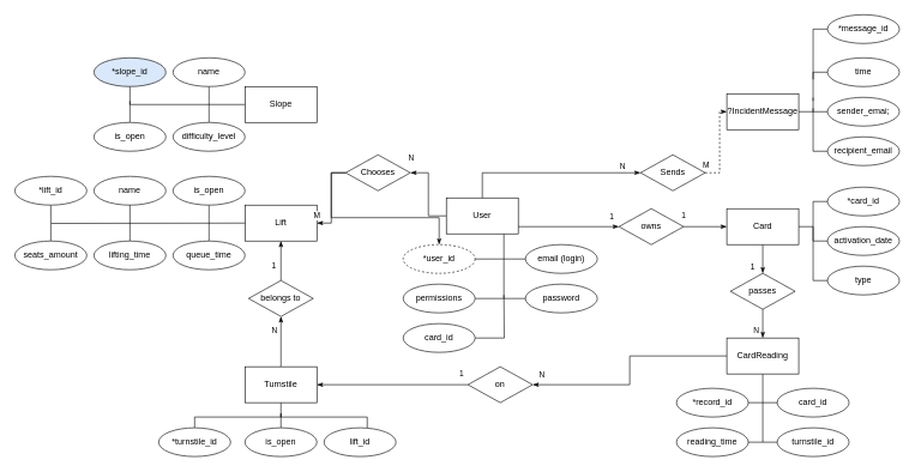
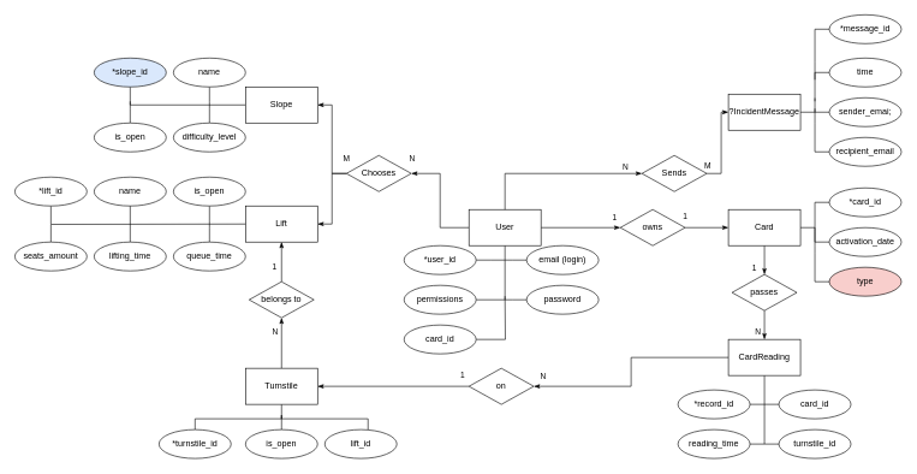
  <mxCell id="0" />
  <mxCell id="1" parent="0" />
  <mxCell id="2" style="edgeStyle=orthogonalEdgeStyle;rounded=0;orthogonalLoop=1;jettySize=auto;html=1;entryX=0;entryY=0.5;entryDx=0;entryDy=0;endArrow=none;endFill=0;" parent="1" source="5" target="42" edge="1"><mxGeometry relative="1" as="geometry" /></mxCell>
  <mxCell id="3" style="edgeStyle=orthogonalEdgeStyle;rounded=0;orthogonalLoop=1;jettySize=auto;html=1;entryX=0.5;entryY=0;entryDx=0;entryDy=0;startArrow=none;startFill=0;endArrow=classicThin;endFill=1;" parent="1" source="5" target="37" edge="1"><mxGeometry relative="1" as="geometry" /></mxCell>
  <mxCell id="4" value="1" style="edgeLabel;html=1;align=center;verticalAlign=middle;resizable=0;points=[];" parent="3" vertex="1" connectable="0"><mxGeometry x="-0.8" y="2" relative="1" as="geometry"><mxPoint x="-17" y="26" as="offset" /></mxGeometry></mxCell>
  <mxCell id="5" value="Card" style="rounded=0;whiteSpace=wrap;html=1;" parent="1" vertex="1"><mxGeometry x="1010" y="290" width="100" height="50" as="geometry" /></mxCell>
  <mxCell id="6" style="edgeStyle=orthogonalEdgeStyle;rounded=0;orthogonalLoop=1;jettySize=auto;html=1;endArrow=none;endFill=0;entryX=1;entryY=0.5;entryDx=0;entryDy=0;" parent="1" source="10" target="54" edge="1"><mxGeometry relative="1" as="geometry"><mxPoint x="700" y="430" as="targetPoint" /><Array as="points"><mxPoint x="700" y="415" /></Array></mxGeometry></mxCell>
  <mxCell id="7" style="edgeStyle=orthogonalEdgeStyle;rounded=0;orthogonalLoop=1;jettySize=auto;html=1;entryX=0;entryY=0.5;entryDx=0;entryDy=0;endArrow=classicThin;endFill=1;" parent="1" source="10" target="24" edge="1"><mxGeometry relative="1" as="geometry"><Array as="points"><mxPoint x="850" y="315" /><mxPoint x="850" y="315" /></Array></mxGeometry></mxCell>
  <mxCell id="8" value="1" style="edgeLabel;html=1;align=center;verticalAlign=middle;resizable=0;points=[];" parent="7" vertex="1" connectable="0"><mxGeometry x="0.836" y="-1" relative="1" as="geometry"><mxPoint y="-16" as="offset" /></mxGeometry></mxCell>
  <mxCell id="9" value="N" style="edgeStyle=orthogonalEdgeStyle;rounded=0;orthogonalLoop=1;jettySize=auto;html=1;exitX=0;exitY=0.5;exitDx=0;exitDy=0;entryX=1;entryY=0.5;entryDx=0;entryDy=0;endArrow=classicThin;endFill=1;" parent="1" source="10" target="27" edge="1"><mxGeometry x="1" y="-20" relative="1" as="geometry"><mxPoint x="1" as="offset" /></mxGeometry></mxCell>
- <mxCell id="10" value="User" style="rounded=0;whiteSpace=wrap;html=1;" parent="1" vertex="1"><mxGeometry x="620" y="275" width="100" height="50" as="geometry" /></mxCell>
+ <mxCell id="10" value="User" style="rounded=0;whiteSpace=wrap;html=1;" parent="1" vertex="1"><mxGeometry x="650" y="290" width="100" height="50" as="geometry" /></mxCell>
  <mxCell id="11" style="edgeStyle=orthogonalEdgeStyle;rounded=0;orthogonalLoop=1;jettySize=auto;html=1;exitX=0;exitY=0.5;exitDx=0;exitDy=0;entryX=0.5;entryY=1;entryDx=0;entryDy=0;endArrow=none;endFill=0;" parent="1" source="12" target="62" edge="1"><mxGeometry relative="1" as="geometry" /></mxCell>
  <mxCell id="12" value="Slope" style="rounded=0;whiteSpace=wrap;html=1;" parent="1" vertex="1"><mxGeometry y="120" width="100" height="50" as="geometry" x="340" /></mxCell>
  <mxCell id="13" style="edgeStyle=orthogonalEdgeStyle;rounded=0;orthogonalLoop=1;jettySize=auto;html=1;exitX=0;exitY=0.5;exitDx=0;exitDy=0;entryX=0.5;entryY=0;entryDx=0;entryDy=0;endArrow=none;endFill=0;" parent="1" target="76" edge="1"><mxGeometry relative="1" as="geometry"><mxPoint x="360" y="310" as="sourcePoint" /><mxPoint x="120" y="310" as="targetPoint" /></mxGeometry></mxCell>
  <mxCell id="14" value="Lift" style="rounded=0;whiteSpace=wrap;html=1;" parent="1" vertex="1"><mxGeometry y="285" width="100" height="50" as="geometry" x="340" /></mxCell>
  <mxCell id="15" value="M" style="edgeStyle=orthogonalEdgeStyle;rounded=0;orthogonalLoop=1;jettySize=auto;html=1;entryX=0.5;entryY=1;entryDx=0;entryDy=0;startArrow=none;startFill=0;endArrow=classicThin;endFill=1;" parent="1" source="18" target="34" edge="1"><mxGeometry x="1" y="28" relative="1" as="geometry"><mxPoint x="8" y="-19" as="offset" /></mxGeometry></mxCell>
  <mxCell id="16" value="N" style="edgeLabel;html=1;align=center;verticalAlign=middle;resizable=0;points=[];" parent="15" vertex="1" connectable="0"><mxGeometry x="0.141" y="2" relative="1" as="geometry"><mxPoint x="-8" y="-12" as="offset" /></mxGeometry></mxCell>
  <mxCell id="17" style="edgeStyle=orthogonalEdgeStyle;rounded=0;orthogonalLoop=1;jettySize=auto;html=1;entryX=0.5;entryY=0;entryDx=0;entryDy=0;endArrow=none;endFill=0;" parent="1" source="18" target="90" edge="1"><mxGeometry relative="1" as="geometry" /></mxCell>
  <mxCell id="18" value="Turnstile" style="rounded=0;whiteSpace=wrap;html=1;" parent="1" vertex="1"><mxGeometry y="510" width="100" height="50" as="geometry" x="340" /></mxCell>
  <mxCell id="19" style="edgeStyle=orthogonalEdgeStyle;rounded=0;orthogonalLoop=1;jettySize=auto;html=1;entryX=1;entryY=0.5;entryDx=0;entryDy=0;startArrow=none;startFill=0;endArrow=classicThin;endFill=1;" parent="1" source="22" target="39" edge="1"><mxGeometry relative="1" as="geometry" /></mxCell>
  <mxCell id="20" value="N" style="edgeLabel;html=1;align=center;verticalAlign=middle;resizable=0;points=[];" parent="19" vertex="1" connectable="0"><mxGeometry x="0.862" y="-1" relative="1" as="geometry"><mxPoint x="-9" y="-14" as="offset" /></mxGeometry></mxCell>
  <mxCell id="21" style="edgeStyle=orthogonalEdgeStyle;rounded=0;orthogonalLoop=1;jettySize=auto;html=1;exitX=0.5;exitY=1;exitDx=0;exitDy=0;entryX=1;entryY=0.5;entryDx=0;entryDy=0;endArrow=none;endFill=0;" parent="1" source="22" target="78" edge="1"><mxGeometry relative="1" as="geometry" /></mxCell>
  <mxCell id="22" value="CardReading" style="rounded=0;whiteSpace=wrap;html=1;" parent="1" vertex="1"><mxGeometry x="1010" y="470" width="100" height="50" as="geometry" /></mxCell>
  <mxCell id="23" value="1" style="edgeStyle=orthogonalEdgeStyle;rounded=0;orthogonalLoop=1;jettySize=auto;html=1;entryX=0;entryY=0.5;entryDx=0;entryDy=0;endArrow=classicThin;endFill=1;" parent="1" source="24" target="5" edge="1"><mxGeometry x="-1" y="15" relative="1" as="geometry"><mxPoint as="offset" /></mxGeometry></mxCell>
  <mxCell id="24" value="owns" style="rhombus;whiteSpace=wrap;html=1;" parent="1" vertex="1"><mxGeometry x="860" y="290" width="90" height="50" as="geometry" /></mxCell>
- <mxCell id="25" value="M" style="edgeStyle=orthogonalEdgeStyle;rounded=0;orthogonalLoop=1;jettySize=auto;html=1;exitX=0;exitY=0.5;exitDx=0;exitDy=0;endArrow=classicThin;endFill=1;" parent="1" source="27" target="49" edge="1"><mxGeometry x="-0.407" y="-20" relative="1" as="geometry"><mxPoint as="offset" /></mxGeometry></mxCell>
+ <mxCell id="25" value="M" style="edgeStyle=orthogonalEdgeStyle;rounded=0;orthogonalLoop=1;jettySize=auto;html=1;exitX=0;exitY=0.5;exitDx=0;exitDy=0;entryX=1;entryY=0.5;entryDx=0;entryDy=0;endArrow=classicThin;endFill=1;" parent="1" source="27" target="12" edge="1"><mxGeometry x="-0.407" y="-20" relative="1" as="geometry"><mxPoint as="offset" /></mxGeometry></mxCell>
  <mxCell id="26" style="edgeStyle=orthogonalEdgeStyle;rounded=0;orthogonalLoop=1;jettySize=auto;html=1;entryX=1;entryY=0.5;entryDx=0;entryDy=0;endArrow=classicThin;endFill=1;" parent="1" source="27" target="14" edge="1"><mxGeometry relative="1" as="geometry" /></mxCell>
  <mxCell id="27" value="Chooses" style="rhombus;whiteSpace=wrap;html=1;" parent="1" vertex="1"><mxGeometry x="480" y="215" width="90" height="50" as="geometry" /></mxCell>
  <mxCell id="28" style="edgeStyle=orthogonalEdgeStyle;rounded=0;orthogonalLoop=1;jettySize=auto;html=1;endArrow=none;endFill=0;" parent="1" source="29" edge="1"><mxGeometry relative="1" as="geometry"><mxPoint x="1130" y="155" as="targetPoint" /></mxGeometry></mxCell>
  <mxCell id="29" value="?IncidentMessage" style="rounded=0;whiteSpace=wrap;html=1;" parent="1" vertex="1"><mxGeometry x="1010" y="130" width="100" height="50" as="geometry" /></mxCell>
- <mxCell id="30" style="edgeStyle=orthogonalEdgeStyle;rounded=0;orthogonalLoop=1;jettySize=auto;html=1;entryX=0;entryY=0.5;entryDx=0;entryDy=0;endArrow=classicThin;endFill=1;dashed=1;" parent="1" source="32" target="29" edge="1"><mxGeometry relative="1" as="geometry"><Array as="points"><mxPoint x="1000" y="240" /><mxPoint x="1000" y="155" /></Array></mxGeometry></mxCell>
+ <mxCell id="30" style="edgeStyle=orthogonalEdgeStyle;rounded=0;orthogonalLoop=1;jettySize=auto;html=1;entryX=0;entryY=0.5;entryDx=0;entryDy=0;endArrow=classicThin;endFill=1;" parent="1" source="32" target="29" edge="1"><mxGeometry relative="1" as="geometry"><Array as="points"><mxPoint x="1000" y="240" /><mxPoint x="1000" y="155" /></Array></mxGeometry></mxCell>
  <mxCell id="31" value="M" style="edgeLabel;html=1;align=center;verticalAlign=middle;resizable=0;points=[];" parent="30" vertex="1" connectable="0"><mxGeometry x="0.446" y="-2" relative="1" as="geometry"><mxPoint x="-22" y="52" as="offset" /></mxGeometry></mxCell>
  <mxCell id="32" value="Sends" style="rhombus;whiteSpace=wrap;html=1;" parent="1" vertex="1"><mxGeometry x="890" y="215" width="90" height="50" as="geometry" /></mxCell>
  <mxCell id="33" value="1" style="edgeStyle=orthogonalEdgeStyle;rounded=0;orthogonalLoop=1;jettySize=auto;html=1;exitX=0.5;exitY=0;exitDx=0;exitDy=0;entryX=0.5;entryY=1;entryDx=0;entryDy=0;startArrow=none;startFill=0;endArrow=classicThin;endFill=1;" parent="1" source="34" target="14" edge="1"><mxGeometry x="-0.273" y="10" relative="1" as="geometry"><mxPoint as="offset" /></mxGeometry></mxCell>
  <mxCell id="34" value="belongs to" style="rhombus;whiteSpace=wrap;html=1;" parent="1" vertex="1"><mxGeometry x="345" y="390" width="90" height="50" as="geometry" /></mxCell>
  <mxCell id="35" style="edgeStyle=orthogonalEdgeStyle;rounded=0;orthogonalLoop=1;jettySize=auto;html=1;exitX=0.5;exitY=1;exitDx=0;exitDy=0;entryX=0.5;entryY=0;entryDx=0;entryDy=0;startArrow=none;startFill=0;endArrow=classicThin;endFill=1;" parent="1" source="37" target="22" edge="1"><mxGeometry relative="1" as="geometry" /></mxCell>
  <mxCell id="36" value="N" style="edgeLabel;html=1;align=center;verticalAlign=middle;resizable=0;points=[];" parent="35" vertex="1" connectable="0"><mxGeometry x="0.039" y="1" relative="1" as="geometry"><mxPoint x="-11" y="7" as="offset" /></mxGeometry></mxCell>
  <mxCell id="37" value="passes" style="rhombus;whiteSpace=wrap;html=1;" parent="1" vertex="1"><mxGeometry x="1015" y="380" width="90" height="50" as="geometry" /></mxCell>
  <mxCell id="38" value="1" style="edgeStyle=orthogonalEdgeStyle;rounded=0;orthogonalLoop=1;jettySize=auto;html=1;exitX=0;exitY=0.5;exitDx=0;exitDy=0;startArrow=none;startFill=0;endArrow=classicThin;endFill=1;entryX=1;entryY=0.5;entryDx=0;entryDy=0;" parent="1" source="39" target="18" edge="1"><mxGeometry x="-0.905" y="-15" relative="1" as="geometry"><mxPoint x="440" y="575.588" as="targetPoint" /><mxPoint x="1" as="offset" /></mxGeometry></mxCell>
  <mxCell id="39" value="on" style="rhombus;whiteSpace=wrap;html=1;" parent="1" vertex="1"><mxGeometry x="650" y="510" width="90" height="50" as="geometry" /></mxCell>
  <mxCell id="40" style="edgeStyle=orthogonalEdgeStyle;rounded=0;orthogonalLoop=1;jettySize=auto;html=1;exitX=0;exitY=0.5;exitDx=0;exitDy=0;endArrow=none;endFill=0;" parent="1" source="41" edge="1"><mxGeometry relative="1" as="geometry"><mxPoint x="1130" y="340" as="targetPoint" /></mxGeometry></mxCell>
  <mxCell id="41" value="*card_id" style="ellipse;whiteSpace=wrap;html=1;" parent="1" vertex="1"><mxGeometry x="1150" y="260" width="100" height="40" as="geometry" /></mxCell>
  <mxCell id="42" value="activation_date" style="ellipse;whiteSpace=wrap;html=1;" parent="1" vertex="1"><mxGeometry x="1150" y="315" width="100" height="40" as="geometry" /></mxCell>
  <mxCell id="43" style="edgeStyle=orthogonalEdgeStyle;rounded=0;orthogonalLoop=1;jettySize=auto;html=1;endArrow=none;endFill=0;" parent="1" source="44" edge="1"><mxGeometry relative="1" as="geometry"><mxPoint x="1130" y="340" as="targetPoint" /></mxGeometry></mxCell>
- <mxCell id="44" value="type" style="ellipse;whiteSpace=wrap;html=1;" parent="1" vertex="1"><mxGeometry x="1150" y="370" width="100" height="40" as="geometry" /></mxCell>
+ <mxCell id="44" value="type" style="ellipse;whiteSpace=wrap;html=1;fillColor=#f8cecc;" parent="1" vertex="1"><mxGeometry x="1150" y="370" width="100" height="40" as="geometry" /></mxCell>
  <mxCell id="45" style="edgeStyle=orthogonalEdgeStyle;rounded=0;orthogonalLoop=1;jettySize=auto;html=1;entryX=0.5;entryY=1;entryDx=0;entryDy=0;endArrow=none;endFill=0;" parent="1" edge="1"><mxGeometry relative="1" as="geometry"><mxPoint x="700" y="140" as="sourcePoint" /></mxGeometry></mxCell>
  <mxCell id="46" style="edgeStyle=orthogonalEdgeStyle;rounded=0;orthogonalLoop=1;jettySize=auto;html=1;endArrow=classicThin;endFill=1;exitX=0.5;exitY=0;exitDx=0;exitDy=0;entryX=0;entryY=0.5;entryDx=0;entryDy=0;" parent="1" source="10" target="32" edge="1"><mxGeometry relative="1" as="geometry"><mxPoint x="745" y="240" as="sourcePoint" /></mxGeometry></mxCell>
  <mxCell id="47" value="N" style="edgeLabel;html=1;align=center;verticalAlign=middle;resizable=0;points=[];" parent="46" vertex="1" connectable="0"><mxGeometry x="0.704" y="-2" relative="1" as="geometry"><mxPoint x="12" y="-12" as="offset" /></mxGeometry></mxCell>
  <mxCell id="48" style="edgeStyle=orthogonalEdgeStyle;rounded=0;orthogonalLoop=1;jettySize=auto;html=1;exitX=1;exitY=0.5;exitDx=0;exitDy=0;endArrow=none;endFill=0;" parent="1" source="49" edge="1"><mxGeometry relative="1" as="geometry"><mxPoint x="700" y="360" as="targetPoint" /></mxGeometry></mxCell>
- <mxCell id="49" value="*user_id" style="ellipse;whiteSpace=wrap;html=1;dashed=1;" parent="1" vertex="1"><mxGeometry x="560" y="340" width="100" height="40" as="geometry" /></mxCell>
+ <mxCell id="49" value="*user_id" style="ellipse;whiteSpace=wrap;html=1;" parent="1" vertex="1"><mxGeometry x="560" y="340" width="100" height="40" as="geometry" /></mxCell>
  <mxCell id="50" style="edgeStyle=orthogonalEdgeStyle;rounded=0;orthogonalLoop=1;jettySize=auto;html=1;endArrow=none;endFill=0;" parent="1" source="51" edge="1"><mxGeometry relative="1" as="geometry"><mxPoint x="700" y="360" as="targetPoint" /></mxGeometry></mxCell>
  <mxCell id="51" value="email (login)" style="ellipse;whiteSpace=wrap;html=1;" parent="1" vertex="1"><mxGeometry x="730" y="340" width="100" height="40" as="geometry" /></mxCell>
  <mxCell id="52" style="edgeStyle=orthogonalEdgeStyle;rounded=0;orthogonalLoop=1;jettySize=auto;html=1;endArrow=none;endFill=0;" parent="1" source="53" edge="1"><mxGeometry relative="1" as="geometry"><mxPoint x="700" y="415" as="targetPoint" /></mxGeometry></mxCell>
  <mxCell id="53" value="password" style="ellipse;whiteSpace=wrap;html=1;" parent="1" vertex="1"><mxGeometry x="730" y="395" width="100" height="40" as="geometry" /></mxCell>
  <mxCell id="54" value="permissions" style="ellipse;whiteSpace=wrap;html=1;" parent="1" vertex="1"><mxGeometry x="560" y="395" width="100" height="40" as="geometry" /></mxCell>
  <mxCell id="55" style="edgeStyle=orthogonalEdgeStyle;rounded=0;orthogonalLoop=1;jettySize=auto;html=1;endArrow=none;endFill=0;" parent="1" edge="1"><mxGeometry relative="1" as="geometry"><mxPoint x="700" y="470" as="targetPoint" /><mxPoint x="700" y="470" as="sourcePoint" /></mxGeometry></mxCell>
  <mxCell id="56" style="edgeStyle=orthogonalEdgeStyle;rounded=0;orthogonalLoop=1;jettySize=auto;html=1;exitX=0;exitY=0.5;exitDx=0;exitDy=0;endArrow=none;endFill=0;" parent="1" source="57" edge="1"><mxGeometry relative="1" as="geometry"><mxPoint x="1130" y="140" as="targetPoint" /></mxGeometry></mxCell>
  <mxCell id="57" value="time" style="ellipse;whiteSpace=wrap;html=1;" parent="1" vertex="1"><mxGeometry x="1150" y="80" width="100" height="40" as="geometry" /></mxCell>
  <mxCell id="58" style="edgeStyle=orthogonalEdgeStyle;rounded=0;orthogonalLoop=1;jettySize=auto;html=1;endArrow=none;endFill=0;" parent="1" source="59" edge="1"><mxGeometry relative="1" as="geometry"><mxPoint x="1130" y="135" as="targetPoint" /></mxGeometry></mxCell>
  <mxCell id="59" value="sender_emai;" style="ellipse;whiteSpace=wrap;html=1;" parent="1" vertex="1"><mxGeometry x="1150" y="135" width="100" height="40" as="geometry" /></mxCell>
  <mxCell id="60" style="edgeStyle=orthogonalEdgeStyle;rounded=0;orthogonalLoop=1;jettySize=auto;html=1;endArrow=none;endFill=0;" parent="1" source="61" edge="1"><mxGeometry relative="1" as="geometry"><mxPoint x="1130" y="150" as="targetPoint" /></mxGeometry></mxCell>
  <mxCell id="61" value="recipient_email" style="ellipse;whiteSpace=wrap;html=1;" parent="1" vertex="1"><mxGeometry x="1150" y="190" width="100" height="40" as="geometry" /></mxCell>
  <mxCell id="62" value="*slope_id" style="ellipse;whiteSpace=wrap;html=1;fillColor=#dae8fc;" parent="1" vertex="1"><mxGeometry x="130" y="80" width="100" height="40" as="geometry" /></mxCell>
  <mxCell id="63" style="edgeStyle=orthogonalEdgeStyle;rounded=0;orthogonalLoop=1;jettySize=auto;html=1;endArrow=none;endFill=0;" parent="1" source="64" edge="1"><mxGeometry relative="1" as="geometry"><mxPoint x="290" y="150" as="targetPoint" /></mxGeometry></mxCell>
  <mxCell id="64" value="name" style="ellipse;whiteSpace=wrap;html=1;" parent="1" vertex="1"><mxGeometry x="240" y="80" width="100" height="40" as="geometry" /></mxCell>
  <mxCell id="65" style="edgeStyle=orthogonalEdgeStyle;rounded=0;orthogonalLoop=1;jettySize=auto;html=1;endArrow=none;endFill=0;" parent="1" source="66" edge="1"><mxGeometry relative="1" as="geometry"><mxPoint x="180" y="140" as="targetPoint" /></mxGeometry></mxCell>
  <mxCell id="66" value="is_open" style="ellipse;whiteSpace=wrap;html=1;" parent="1" vertex="1"><mxGeometry x="130" y="170" width="100" height="40" as="geometry" /></mxCell>
  <mxCell id="67" style="edgeStyle=orthogonalEdgeStyle;rounded=0;orthogonalLoop=1;jettySize=auto;html=1;endArrow=none;endFill=0;" parent="1" source="68" edge="1"><mxGeometry relative="1" as="geometry"><mxPoint x="290" y="150" as="targetPoint" /></mxGeometry></mxCell>
  <mxCell id="68" value="difficulty_level" style="ellipse;whiteSpace=wrap;html=1;" parent="1" vertex="1"><mxGeometry x="240" y="170" width="100" height="40" as="geometry" /></mxCell>
  <mxCell id="69" value="name" style="ellipse;whiteSpace=wrap;html=1;" parent="1" vertex="1"><mxGeometry x="130" y="245" width="100" height="40" as="geometry" /></mxCell>
  <mxCell id="70" style="edgeStyle=orthogonalEdgeStyle;rounded=0;orthogonalLoop=1;jettySize=auto;html=1;endArrow=none;endFill=0;" parent="1" source="71" edge="1"><mxGeometry relative="1" as="geometry"><mxPoint x="290" y="315" as="targetPoint" /></mxGeometry></mxCell>
  <mxCell id="71" value="is_open" style="ellipse;whiteSpace=wrap;html=1;" parent="1" vertex="1"><mxGeometry x="240" y="245" width="100" height="40" as="geometry" /></mxCell>
  <mxCell id="72" style="edgeStyle=orthogonalEdgeStyle;rounded=0;orthogonalLoop=1;jettySize=auto;html=1;exitX=0.5;exitY=0;exitDx=0;exitDy=0;entryX=0.5;entryY=1;entryDx=0;entryDy=0;endArrow=none;endFill=0;startArrow=none;startFill=0;" parent="1" source="73" target="69" edge="1"><mxGeometry relative="1" as="geometry" /></mxCell>
  <mxCell id="73" value="lifting_time" style="ellipse;whiteSpace=wrap;html=1;" parent="1" vertex="1"><mxGeometry x="130" y="335" width="100" height="40" as="geometry" /></mxCell>
  <mxCell id="74" style="edgeStyle=orthogonalEdgeStyle;rounded=0;orthogonalLoop=1;jettySize=auto;html=1;endArrow=none;endFill=0;" parent="1" source="75" edge="1"><mxGeometry relative="1" as="geometry"><mxPoint x="290" y="315" as="targetPoint" /></mxGeometry></mxCell>
  <mxCell id="75" value="queue_time" style="ellipse;whiteSpace=wrap;html=1;" parent="1" vertex="1"><mxGeometry x="240" y="335" width="100" height="40" as="geometry" /></mxCell>
  <mxCell id="76" value="seats_amount" style="ellipse;whiteSpace=wrap;html=1;" parent="1" vertex="1"><mxGeometry x="20" y="335" width="100" height="40" as="geometry" /></mxCell>
  <mxCell id="77" value="*record_id" style="ellipse;whiteSpace=wrap;html=1;" parent="1" vertex="1"><mxGeometry x="940" y="540" width="100" height="40" as="geometry" /></mxCell>
  <mxCell id="78" value="reading_time" style="ellipse;whiteSpace=wrap;html=1;" parent="1" vertex="1"><mxGeometry x="940" y="595" width="100" height="40" as="geometry" /></mxCell>
  <mxCell id="79" style="edgeStyle=orthogonalEdgeStyle;rounded=0;orthogonalLoop=1;jettySize=auto;html=1;exitX=0.5;exitY=0;exitDx=0;exitDy=0;endArrow=none;endFill=0;" parent="1" source="80" edge="1"><mxGeometry relative="1" as="geometry"><mxPoint x="390" y="580" as="targetPoint" /><Array as="points"><mxPoint x="270" y="580" /></Array></mxGeometry></mxCell>
  <mxCell id="80" value="*turnstile_id" style="ellipse;whiteSpace=wrap;html=1;" parent="1" vertex="1"><mxGeometry x="220" y="595" width="100" height="40" as="geometry" /></mxCell>
  <mxCell id="81" style="edgeStyle=orthogonalEdgeStyle;rounded=0;orthogonalLoop=1;jettySize=auto;html=1;endArrow=none;endFill=0;" parent="1" source="82" edge="1"><mxGeometry relative="1" as="geometry"><mxPoint x="390" y="580" as="targetPoint" /><Array as="points"><mxPoint x="510" y="580" /></Array></mxGeometry></mxCell>
  <mxCell id="82" value="lift_id" style="ellipse;whiteSpace=wrap;html=1;" parent="1" vertex="1"><mxGeometry x="450" y="595" width="100" height="40" as="geometry" /></mxCell>
  <mxCell id="83" style="edgeStyle=orthogonalEdgeStyle;rounded=0;orthogonalLoop=1;jettySize=auto;html=1;endArrow=none;endFill=0;" parent="1" source="84" edge="1"><mxGeometry relative="1" as="geometry"><mxPoint x="700" y="410" as="targetPoint" /></mxGeometry></mxCell>
  <mxCell id="84" value="card_id" style="ellipse;whiteSpace=wrap;html=1;" parent="1" vertex="1"><mxGeometry x="560" y="450" width="100" height="40" as="geometry" /></mxCell>
  <mxCell id="85" style="edgeStyle=orthogonalEdgeStyle;rounded=0;orthogonalLoop=1;jettySize=auto;html=1;exitX=0.5;exitY=1;exitDx=0;exitDy=0;endArrow=none;endFill=0;" parent="1" source="78" target="78" edge="1"><mxGeometry relative="1" as="geometry" /></mxCell>
  <mxCell id="86" style="edgeStyle=orthogonalEdgeStyle;rounded=0;orthogonalLoop=1;jettySize=auto;html=1;entryX=1;entryY=0.5;entryDx=0;entryDy=0;endArrow=none;endFill=0;" parent="1" source="87" target="77" edge="1"><mxGeometry relative="1" as="geometry" /></mxCell>
  <mxCell id="87" value="card_id" style="ellipse;whiteSpace=wrap;html=1;" parent="1" vertex="1"><mxGeometry x="1080" y="540" width="100" height="40" as="geometry" /></mxCell>
  <mxCell id="88" style="edgeStyle=orthogonalEdgeStyle;rounded=0;orthogonalLoop=1;jettySize=auto;html=1;endArrow=none;endFill=0;" parent="1" source="89" edge="1"><mxGeometry relative="1" as="geometry"><mxPoint x="1060" y="615" as="targetPoint" /></mxGeometry></mxCell>
  <mxCell id="89" value="turnstile_id" style="ellipse;whiteSpace=wrap;html=1;" parent="1" vertex="1"><mxGeometry x="1080" y="595" width="100" height="40" as="geometry" /></mxCell>
  <mxCell id="90" value="is_open" style="ellipse;whiteSpace=wrap;html=1;" parent="1" vertex="1"><mxGeometry y="595" width="100" height="40" as="geometry" x="340" /></mxCell>
  <mxCell id="91" style="edgeStyle=orthogonalEdgeStyle;rounded=0;orthogonalLoop=1;jettySize=auto;html=1;exitX=0.5;exitY=1;exitDx=0;exitDy=0;endArrow=none;endFill=0;" parent="1" source="92" edge="1"><mxGeometry relative="1" as="geometry"><mxPoint x="70" y="310" as="targetPoint" /></mxGeometry></mxCell>
  <mxCell id="92" value="*lift_id" style="ellipse;whiteSpace=wrap;html=1;" parent="1" vertex="1"><mxGeometry x="20" y="245" width="100" height="40" as="geometry" /></mxCell>
  <mxCell id="93" style="edgeStyle=orthogonalEdgeStyle;rounded=0;orthogonalLoop=1;jettySize=auto;html=1;endArrow=none;endFill=0;" parent="1" source="94" edge="1"><mxGeometry relative="1" as="geometry"><mxPoint x="1130" y="110" as="targetPoint" /></mxGeometry></mxCell>
  <mxCell id="94" value="*message_id" style="ellipse;whiteSpace=wrap;html=1;" parent="1" vertex="1"><mxGeometry x="1150" y="20" width="100" height="40" as="geometry" /></mxCell>
